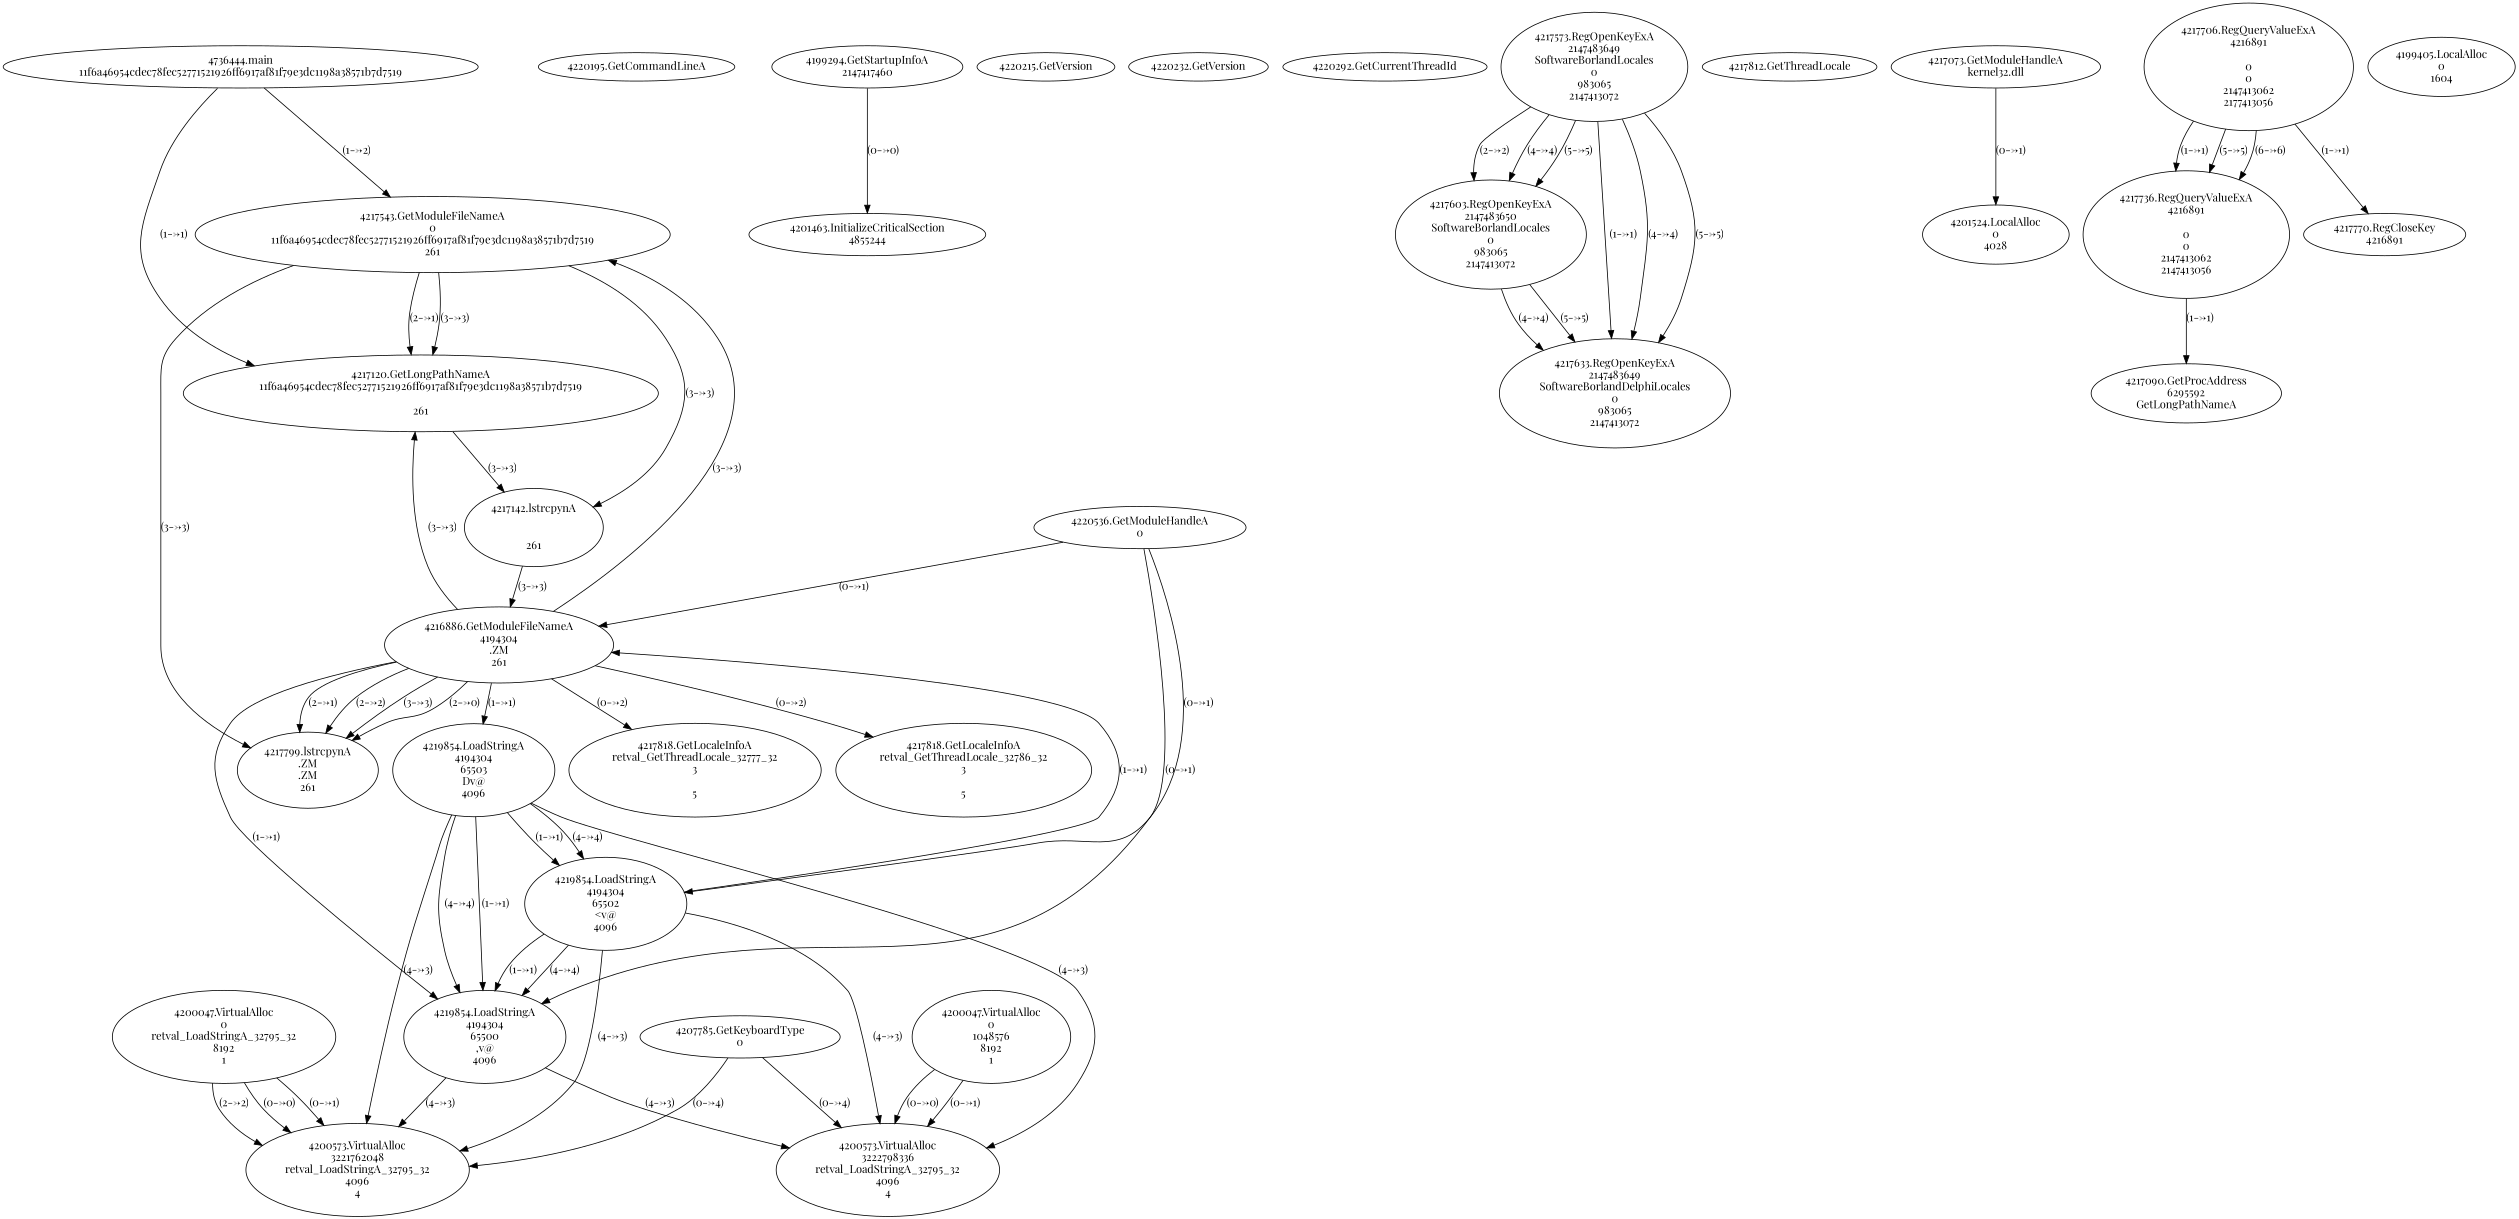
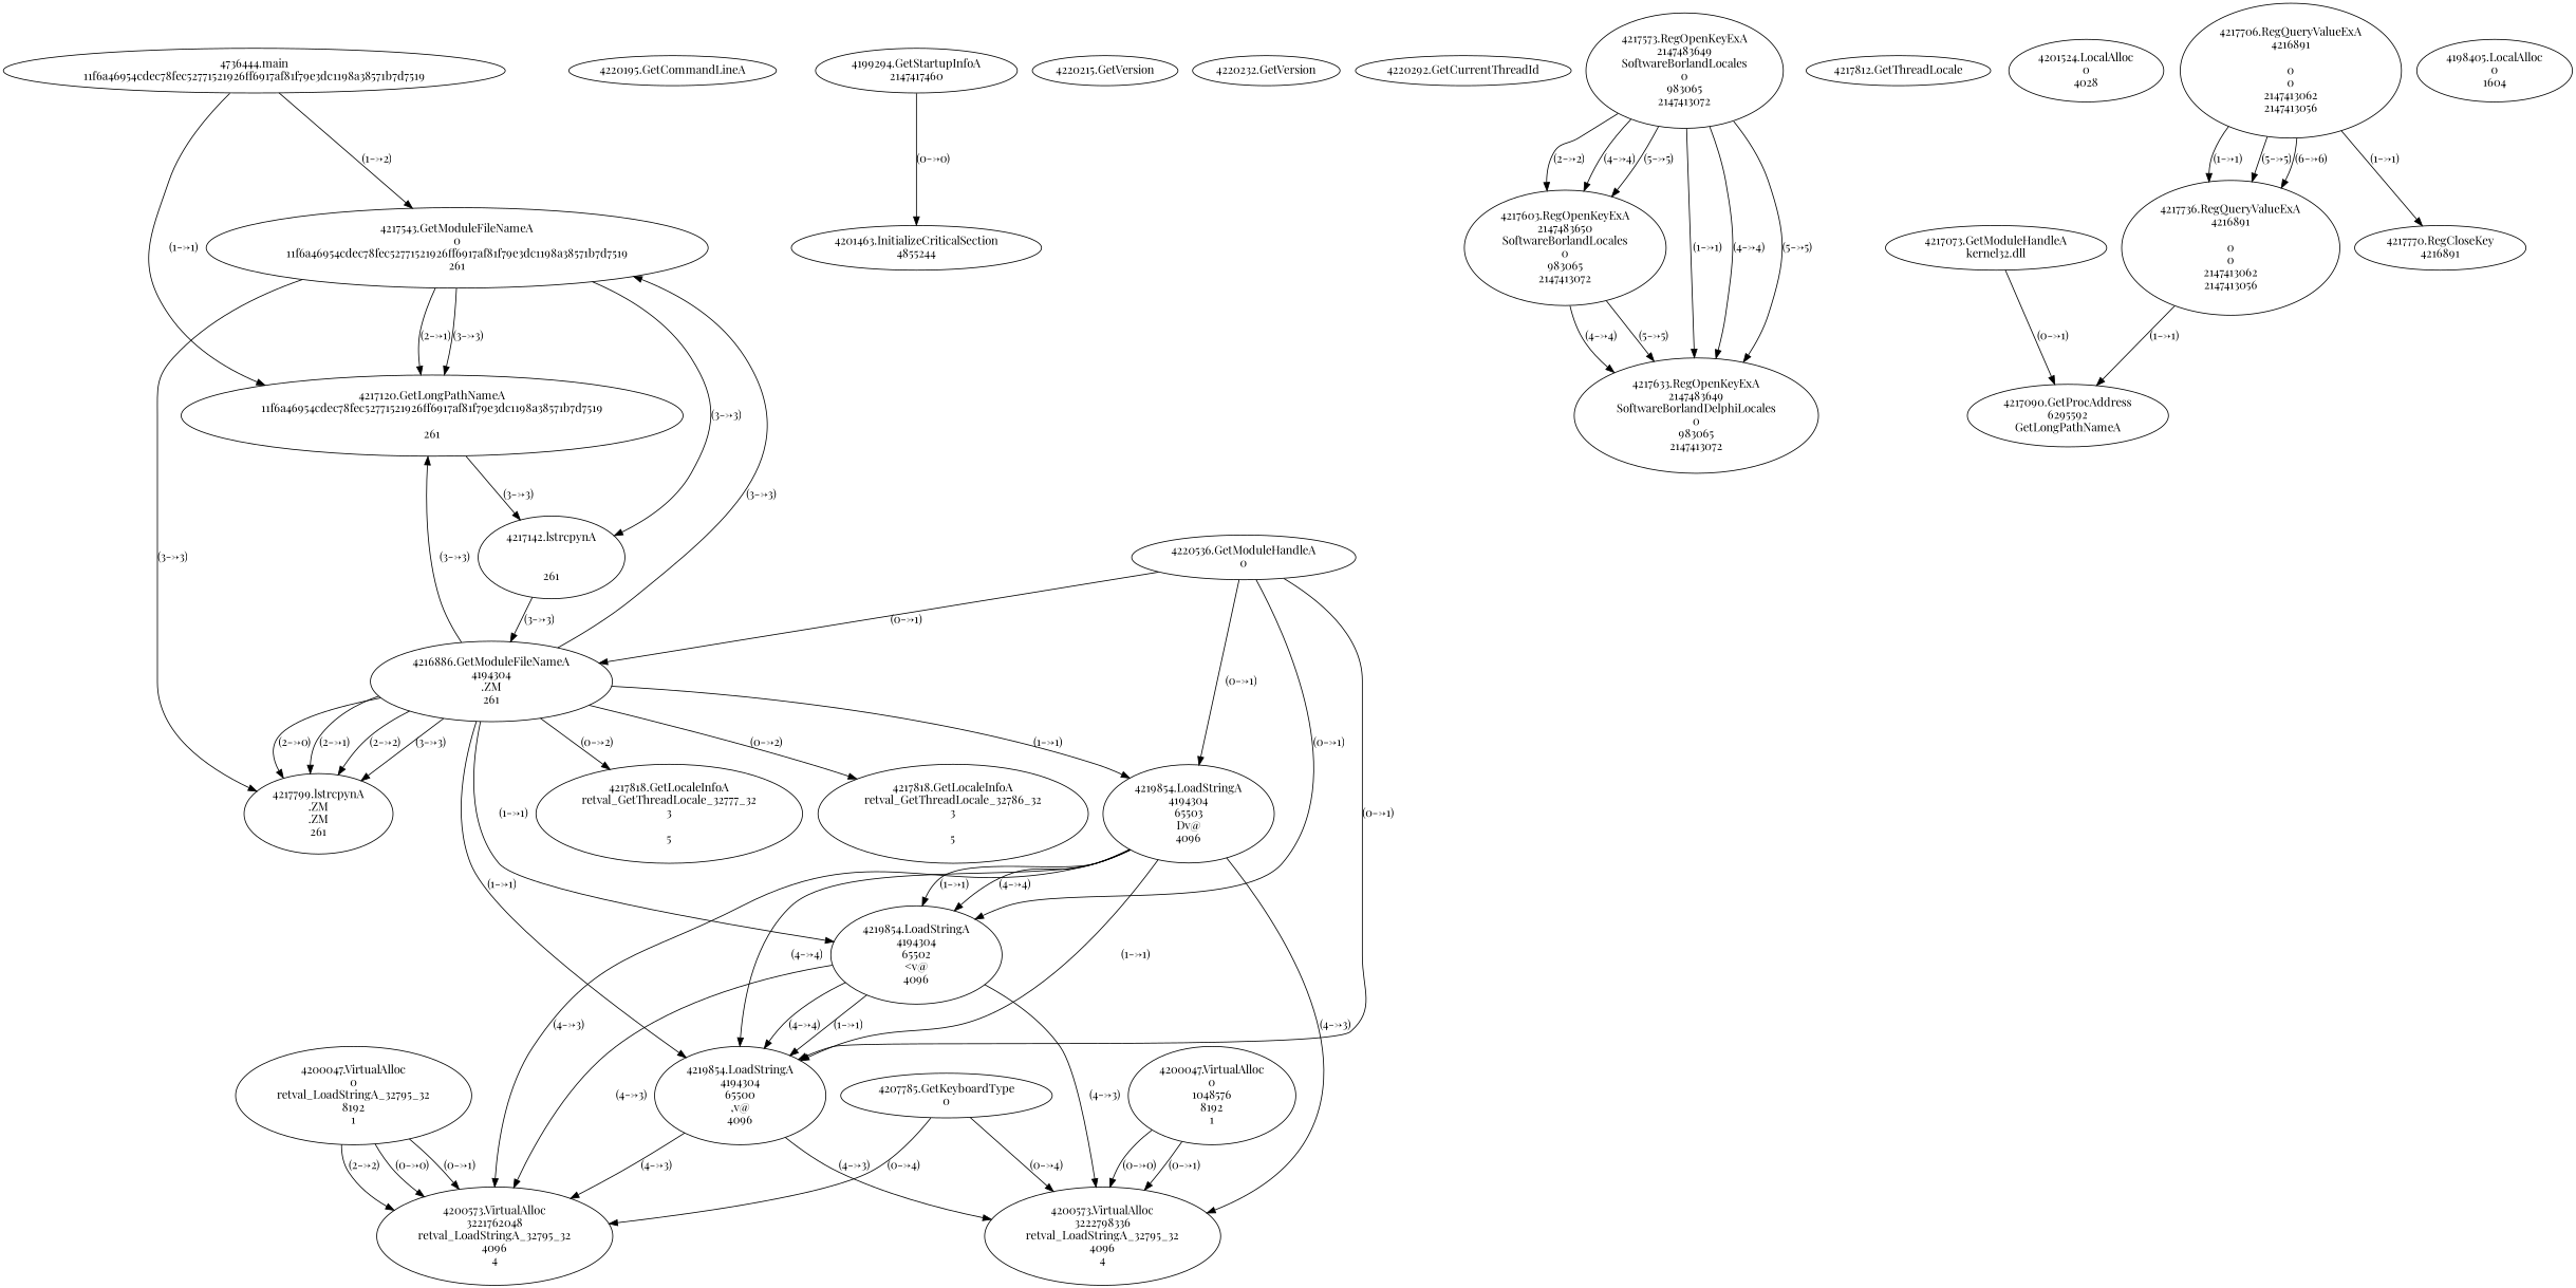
  digraph {
    fontname="Playfair Display"
    node [fontname="Playfair Display"]
    edge [fontname="Playfair Display"]
    n1 [label="4736444.main\n11f6a46954cdec78fec52771521926ff6917af81f79e3dc1198a38571b7d7519"]
    n2 [label="4217543.GetModuleFileNameA\n0\n11f6a46954cdec78fec52771521926ff6917af81f79e3dc1198a38571b7d7519\n261"]
    n3 [label="4217120.GetLongPathNameA\n11f6a46954cdec78fec52771521926ff6917af81f79e3dc1198a38571b7d7519\n\n261"]
    n4 [label="4217799.lstrcpynA\n.ZM\n.ZM\n261"]
    n5 [label="4217142.lstrcpynA\n\n\n261"]
    n6 [label="4220536.GetModuleHandleA\n0"]
    n7 [label="4216886.GetModuleFileNameA\n4194304\n.ZM\n261"]
    n8 [label="4219854.LoadStringA\n4194304\n65503\nDv@\n4096"]
    n9 [label="4219854.LoadStringA\n4194304\n65502\n<v@\n4096"]
    n10 [label="4219854.LoadStringA\n4194304\n65500\n,v@\n4096"]
    n11 [label="4217818.GetLocaleInfoA\nretval_GetThreadLocale_32777_32\n3\n\n5"]
    n12 [label="4217818.GetLocaleInfoA\nretval_GetThreadLocale_32786_32\n3\n\n5"]
    n13 [label="4200573.VirtualAlloc\n3221762048\nretval_LoadStringA_32795_32\n4096\n4"]
    n14 [label="4200573.VirtualAlloc\n3222798336\nretval_LoadStringA_32795_32\n4096\n4"]
    n15 [label="4207785.GetKeyboardType\n0"]
    n16 [label="4220195.GetCommandLineA\n"]
    n17 [label="4199294.GetStartupInfoA\n2147417460"]
    n18 [label="4201463.InitializeCriticalSection\n4855244"]
    n19 [label="4220215.GetVersion\n"]
    n20 [label="4220232.GetVersion\n"]
    n21 [label="4220292.GetCurrentThreadId\n"]
    n22 [label="4217573.RegOpenKeyExA\n2147483649\nSoftware\Borland\Locales\n0\n983065\n2147413072"]
    n23 [label="4217603.RegOpenKeyExA\n2147483650\nSoftware\Borland\Locales\n0\n983065\n2147413072"]
    n24 [label="4217633.RegOpenKeyExA\n2147483649\nSoftware\Borland\Delphi\Locales\n0\n983065\n2147413072"]
    n25 [label="4217812.GetThreadLocale\n"]
    n26 [label="4201524.LocalAlloc\n0\n4028"]
    n27 [label="4217073.GetModuleHandleA\nkernel32.dll"]
    n28 [label="4217090.GetProcAddress\n6295592\nGetLongPathNameA"]
-   n29 [label="4217706.RegQueryValueExA\n4216891\n\n0\n0\n2147413062\n2177413056"]
+   n29 [label="4217706.RegQueryValueExA\n4216891\n\n0\n0\n2147413062\n2147413056"]
    n30 [label="4217736.RegQueryValueExA\n4216891\n\n0\n0\n2147413062\n2147413056"]
    n31 [label="4217770.RegCloseKey\n4216891"]
    n32 [label="4200047.VirtualAlloc\n0\n1048576\n8192\n1"]
-   n33 [label="4199405.LocalAlloc\n0\n1604"]
+   n33 [label="4198405.LocalAlloc\n0\n1604"]
    n34 [label="4200047.VirtualAlloc\n0\nretval_LoadStringA_32795_32\n8192\n1"]
    n1 -> n2 [label="(1-->2)"]
    n1 -> n3 [label="(1-->1)"]
    n2 -> n3 [label="(2-->1)"]
    n2 -> n3 [label="(3-->3)"]
    n2 -> n4 [label="(3-->3)"]
    n2 -> n5 [label="(3-->3)"]
    n3 -> n5 [label="(3-->3)"]
    n5 -> n7 [label="(3-->3)"]
    n6 -> n7 [label="(0-->1)"]
+   n6 -> n8 [label="(0-->1)"]
    n6 -> n9 [label="(0-->1)"]
    n6 -> n10 [label="(0-->1)"]
    n7 -> n2 [label="(3-->3)"]
    n7 -> n3 [label="(3-->3)"]
    n7 -> n4 [label="(2-->1)"]
    n7 -> n4 [label="(2-->2)"]
    n7 -> n4 [label="(3-->3)"]
    n7 -> n4 [label="(2-->0)"]
    n7 -> n8 [label="(1-->1)"]
-   n9 -> n7 [label="(1-->1)"]
+   n7 -> n9 [label="(1-->1)"]
    n7 -> n10 [label="(1-->1)"]
    n7 -> n11 [label="(0-->2)"]
    n7 -> n12 [label="(0-->2)"]
    n8 -> n9 [label="(1-->1)"]
    n8 -> n9 [label="(4-->4)"]
    n8 -> n10 [label="(1-->1)"]
    n8 -> n10 [label="(4-->4)"]
    n8 -> n13 [label="(4-->3)"]
    n8 -> n14 [label="(4-->3)"]
    n9 -> n10 [label="(1-->1)"]
    n9 -> n10 [label="(4-->4)"]
    n9 -> n13 [label="(4-->3)"]
    n9 -> n14 [label="(4-->3)"]
    n10 -> n13 [label="(4-->3)"]
    n10 -> n14 [label="(4-->3)"]
    n15 -> n13 [label="(0-->4)"]
    n15 -> n14 [label="(0-->4)"]
    n17 -> n18 [label="(0-->0)"]
    n22 -> n23 [label="(2-->2)"]
    n22 -> n23 [label="(4-->4)"]
    n22 -> n23 [label="(5-->5)"]
    n22 -> n24 [label="(1-->1)"]
    n22 -> n24 [label="(4-->4)"]
    n22 -> n24 [label="(5-->5)"]
    n23 -> n24 [label="(4-->4)"]
    n23 -> n24 [label="(5-->5)"]
-   n27 -> n26 [label="(0-->1)"]
+   n27 -> n28 [label="(0-->1)"]
    n29 -> n30 [label="(1-->1)"]
    n29 -> n30 [label="(5-->5)"]
    n29 -> n30 [label="(6-->6)"]
    n29 -> n31 [label="(1-->1)"]
    n30 -> n28 [label="(1-->1)"]
    n32 -> n14 [label="(0-->1)"]
    n32 -> n14 [label="(0-->0)"]
    n34 -> n13 [label="(0-->1)"]
    n34 -> n13 [label="(2-->2)"]
    n34 -> n13 [label="(0-->0)"]
  }
